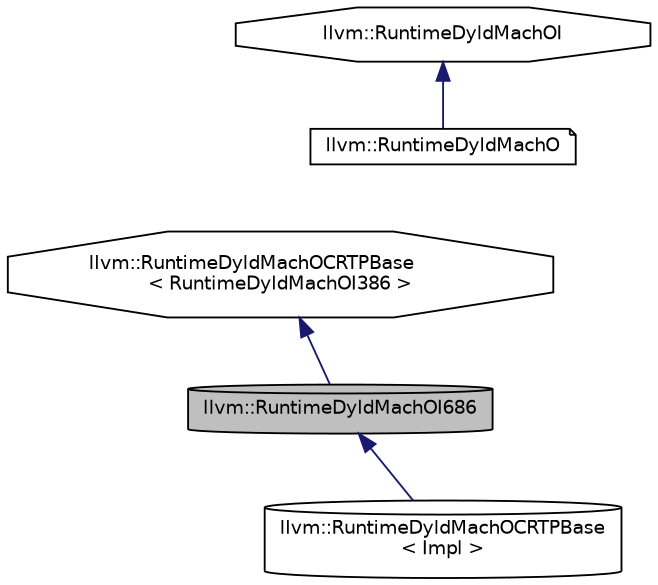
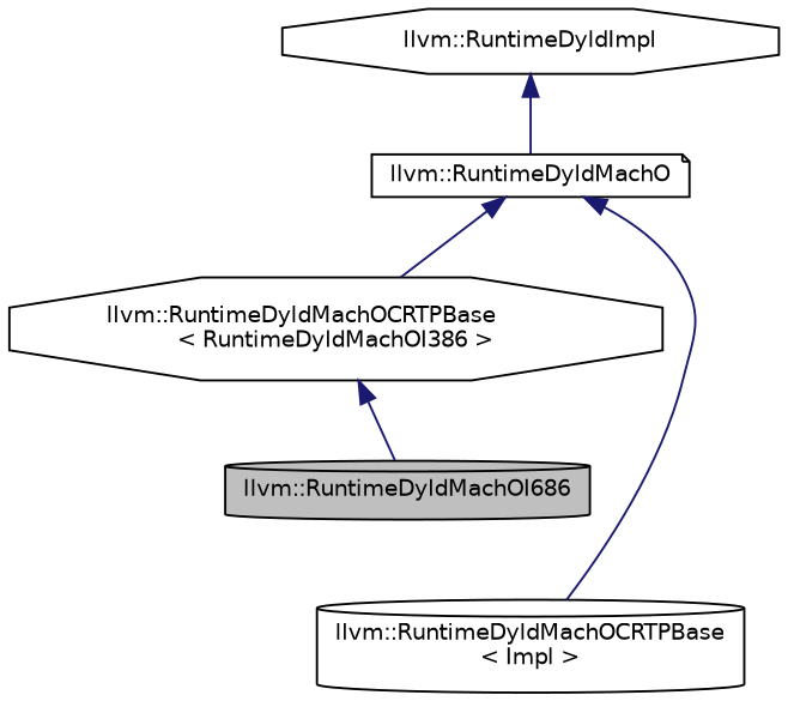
  digraph {
    node [color=black fontname=Helvetica fontsize=10 shape=cylinder]
    edge [color=midnightblue dir=back fontname=Helvetica fontsize=10 labelfontname=Helvetica labelfontsize=10 style=solid]
    n1 [fillcolor=grey75 fontcolor=black height=0.2 label="llvm::RuntimeDyldMachOI686" style=filled width=0.4]
    n2 [height=0.2 label="llvm::RuntimeDyldMachOCRTPBase\l\< RuntimeDyldMachOI386 \>" shape=octagon width=0.4]
    n3 [height=0.2 label="llvm::RuntimeDyldMachO" shape=note width=0.4]
    n4 [height=0.2 label="llvm::RuntimeDyldMachOCRTPBase\l\< Impl \>" width=0.4]
-   n5 [height=0.2 label="llvm::RuntimeDyldMachOI" shape=octagon width=0.4]
+   n5 [height=0.2 label="llvm::RuntimeDyldImpl" shape=octagon width=0.4]
    n2 -> n1
-   n1 -> n4
+   n3 -> n2
+   n3 -> n4
    n5 -> n3
  }
